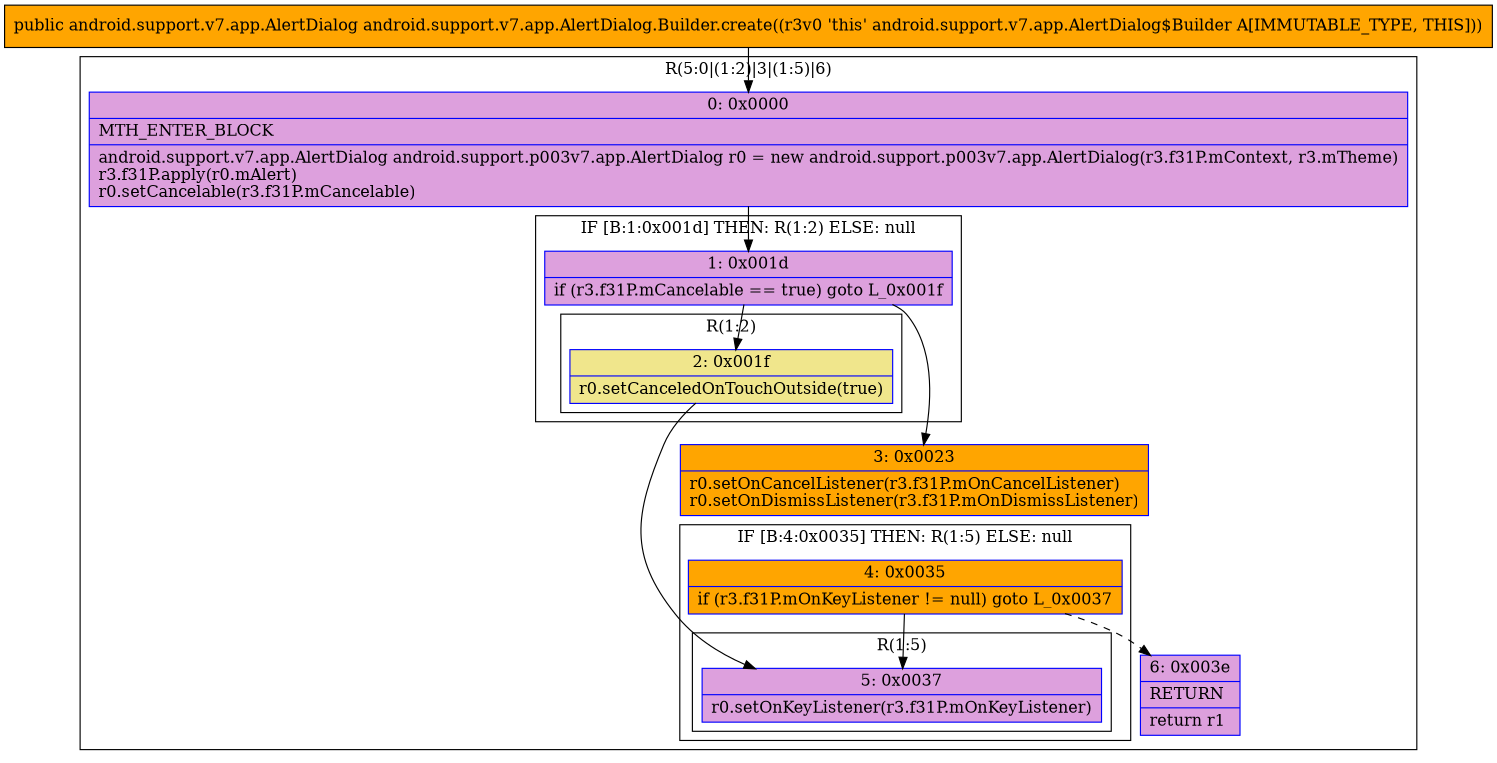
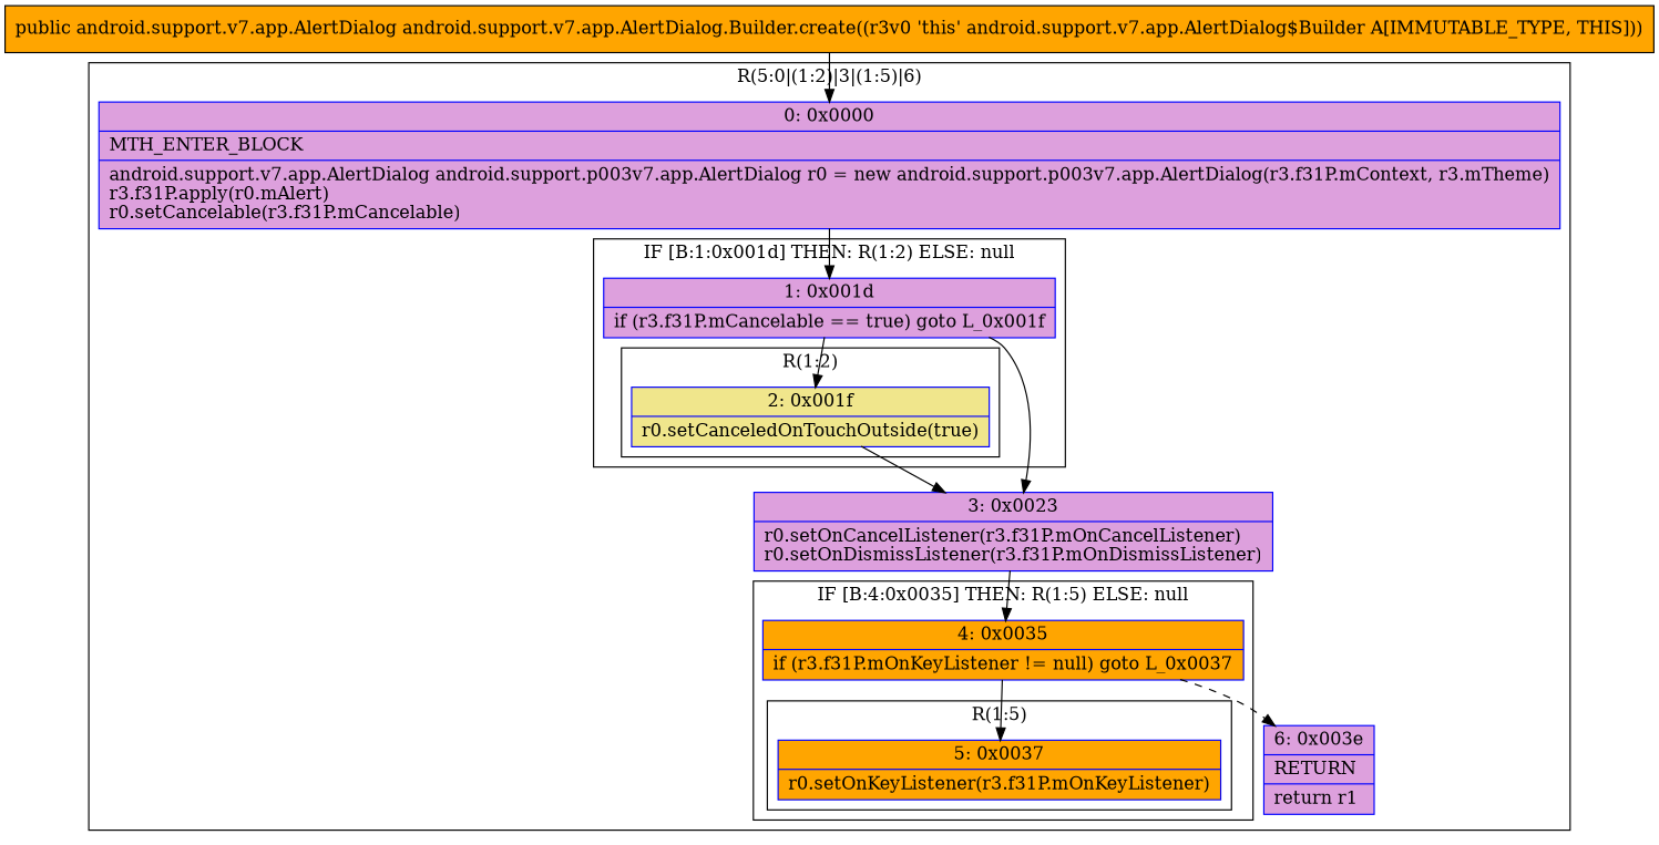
  digraph {
    node [color=blue fillcolor=plum shape=record style=filled]
    n1 [fillcolor=khaki label="{2\:\ 0x001f|r0.setCanceledOnTouchOutside(true)\l}"]
    n2 [label="{1\:\ 0x001d|if (r3.f31P.mCancelable == true) goto L_0x001f\l}"]
-   n3 [label="{5\:\ 0x0037|r0.setOnKeyListener(r3.f31P.mOnKeyListener)\l}"]
+   n3 [fillcolor=orange label="{5\:\ 0x0037|r0.setOnKeyListener(r3.f31P.mOnKeyListener)\l}"]
    n4 [fillcolor=orange label="{4\:\ 0x0035|if (r3.f31P.mOnKeyListener != null) goto L_0x0037\l}"]
    n5 [label="{0\:\ 0x0000|MTH_ENTER_BLOCK\l|android.support.v7.app.AlertDialog android.support.p003v7.app.AlertDialog r0 = new android.support.p003v7.app.AlertDialog(r3.f31P.mContext, r3.mTheme)\lr3.f31P.apply(r0.mAlert)\lr0.setCancelable(r3.f31P.mCancelable)\l}"]
-   n6 [fillcolor=orange label="{3\:\ 0x0023|r0.setOnCancelListener(r3.f31P.mOnCancelListener)\lr0.setOnDismissListener(r3.f31P.mOnDismissListener)\l}"]
+   n6 [label="{3\:\ 0x0023|r0.setOnCancelListener(r3.f31P.mOnCancelListener)\lr0.setOnDismissListener(r3.f31P.mOnDismissListener)\l}"]
    n7 [label="{6\:\ 0x003e|RETURN\l|return r1\l}"]
    n8 [fillcolor=orange label="{public android.support.v7.app.AlertDialog android.support.v7.app.AlertDialog.Builder.create((r3v0 'this' android.support.v7.app.AlertDialog$Builder A[IMMUTABLE_TYPE, THIS])) }" color=""]
    subgraph cluster_1 {
      label="R(5:0|(1:2)|3|(1:5)|6)"
      n5
      n6
      n7
      subgraph cluster_2 {
        label="IF [B:1:0x001d] THEN: R(1:2) ELSE: null"
        n2
        subgraph cluster_3 {
          label="R(1:2)"
          n1
        }
      }
      subgraph cluster_4 {
        label="IF [B:4:0x0035] THEN: R(1:5) ELSE: null"
        n4
        subgraph cluster_5 {
          label="R(1:5)"
          n3
        }
      }
    }
-   n1 -> n3
+   n1 -> n6
    n2 -> n1
    n2 -> n6 [style=solid]
    n4 -> n3
    n4 -> n7 [style=dashed]
    n5 -> n2
+   n6 -> n4
    n8 -> n5
  }
